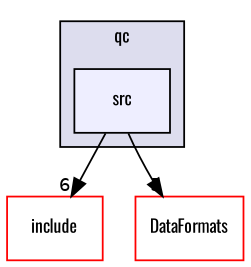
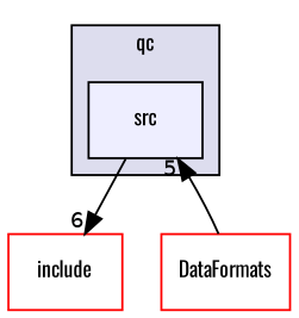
  digraph {
    compound=true
    fontname=Oswald
    node [fontname=Oswald fontsize=10 shape=box color=red]
    edge [fontname=Oswald labeldistance=1.5 labelfontname=Helvetica labelfontsize=10]
    n1 [fillcolor="#eeeeff" label=src pencolor=black style=filled color=""]
    n2 [label=include]
    n3 [label=DataFormats]
    subgraph cluster_1 {
      bgcolor="#ddddee"
      fontsize=10
      label=qc
      pencolor=black
      n1
    }
    n1 -> n2 [headlabel=6]
-   n1 -> n3 [headlabel=5]
+   n3 -> n1 [headlabel=5]
  }
